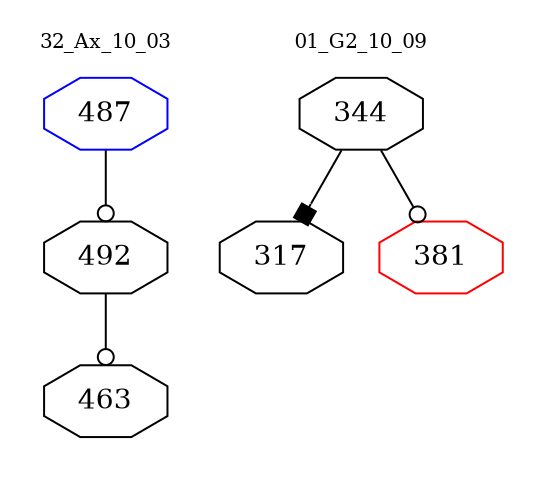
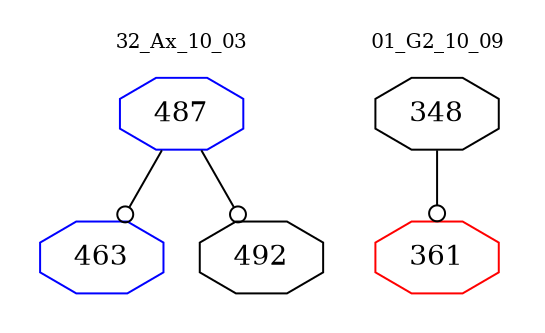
  digraph {
    node [color=black shape=octagon]
    edge [arrowhead=odot color=black]
    n1 [color=blue label=487]
-   n2 [label=463]
+   n2 [color=blue label=463]
    n3 [label=492]
-   n4 [label=344]
-   n5 [label=317]
-   n6 [color=red label=381]
+   n4 [label=348]
+   n6 [color=red label=361]
    subgraph cluster_1 {
      color=white
      fontsize=10
      label="32_Ax_10_03"
      n1
      n2
      n3
    }
    subgraph cluster_2 {
      color=white
      fontsize=10
      label="01_G2_10_09"
      n4
-     n5
      n6
    }
-   n3 -> n2
+   n1 -> n2
    n1 -> n3
-   n4 -> n5 [arrowhead=box]
    n4 -> n6
  }
